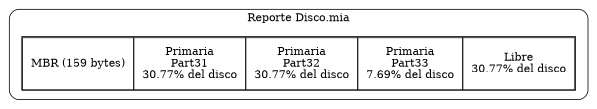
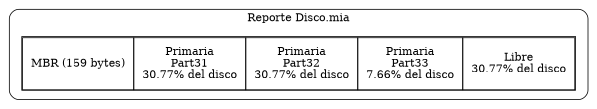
  digraph {
    splines=false
-   n1 [label=< 			<TABLE BORDER="1" CELLBORDER="1" CELLSPACING="0" CELLPADDING="10"> 			<TR> 			<TD>MBR (159 bytes)</TD> 			<TD>Primaria<br/>Part31<br/>30.77% del disco</TD> 			<TD>Primaria<br/>Part32<br/>30.77% del disco</TD> 			<TD>Primaria<br/>Part33<br/>7.69% del disco</TD> 			<TD>Libre<br/>30.77% del disco</TD> 			</TR> 			</TABLE> > shape=none]
+   n1 [label=< 			<TABLE BORDER="1" CELLBORDER="1" CELLSPACING="0" CELLPADDING="10"> 			<TR> 			<TD>MBR (159 bytes)</TD> 			<TD>Primaria<br/>Part31<br/>30.77% del disco</TD> 			<TD>Primaria<br/>Part32<br/>30.77% del disco</TD> 			<TD>Primaria<br/>Part33<br/>7.66% del disco</TD> 			<TD>Libre<br/>30.77% del disco</TD> 			</TR> 			</TABLE> > shape=none]
    subgraph cluster_1 {
      color=black
      label="Reporte Disco.mia"
      style=rounded
      n1
    }
  }
